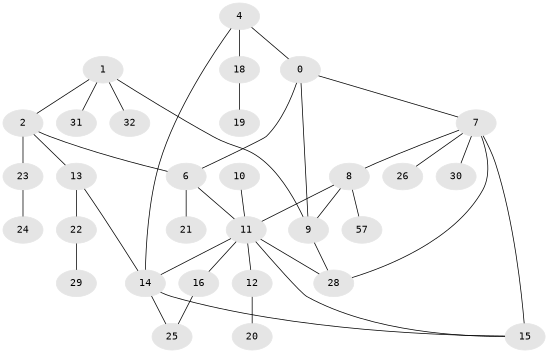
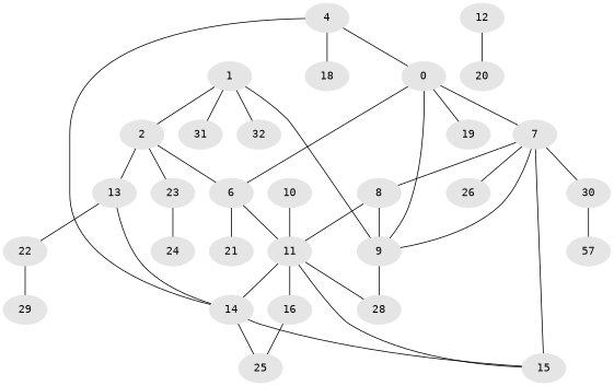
  graph {
    fontname="DejaVu Sans Mono"
    node [color=gray90 fontname="DejaVu Sans Mono" style=filled]
    edge [fontname="DejaVu Sans Mono" weight=1.0]
    1
    2
    9
    31
    32
    6
    13
    23
    28
    11
    21
    14
    22
    24
    10
    n16 [label=0]
    4
    18
    7
    15
    25
    19
    8
    26
    30
    12
    16
    n28 [label=57]
    20
    29
    1 -- 2
    1 -- 9
    1 -- 31
    1 -- 32
    2 -- 6
    2 -- 13
    2 -- 23
    9 -- 28
    6 -- 11
    6 -- 21 [weight=2.0]
    13 -- 14
    13 -- 22
    23 -- 24
    11 -- 28
    11 -- 14
    11 -- 15
-   11 -- 12
    11 -- 16
    14 -- 15
    14 -- 25
    22 -- 29 [weight=3.0]
    10 -- 11
    n16 -- 9
    n16 -- 6
    n16 -- 7
    4 -- 14
    4 -- n16
    4 -- 18 [weight=2.0]
-   18 -- 19
-   7 -- 28
+   n16 -- 19
+   7 -- 9
    7 -- 15 [weight=3.0]
    7 -- 8
    7 -- 26
    7 -- 30
    8 -- 9
    8 -- 11
-   8 -- n28
+   30 -- n28
    12 -- 20 [weight=2.0]
    16 -- 25
  }
